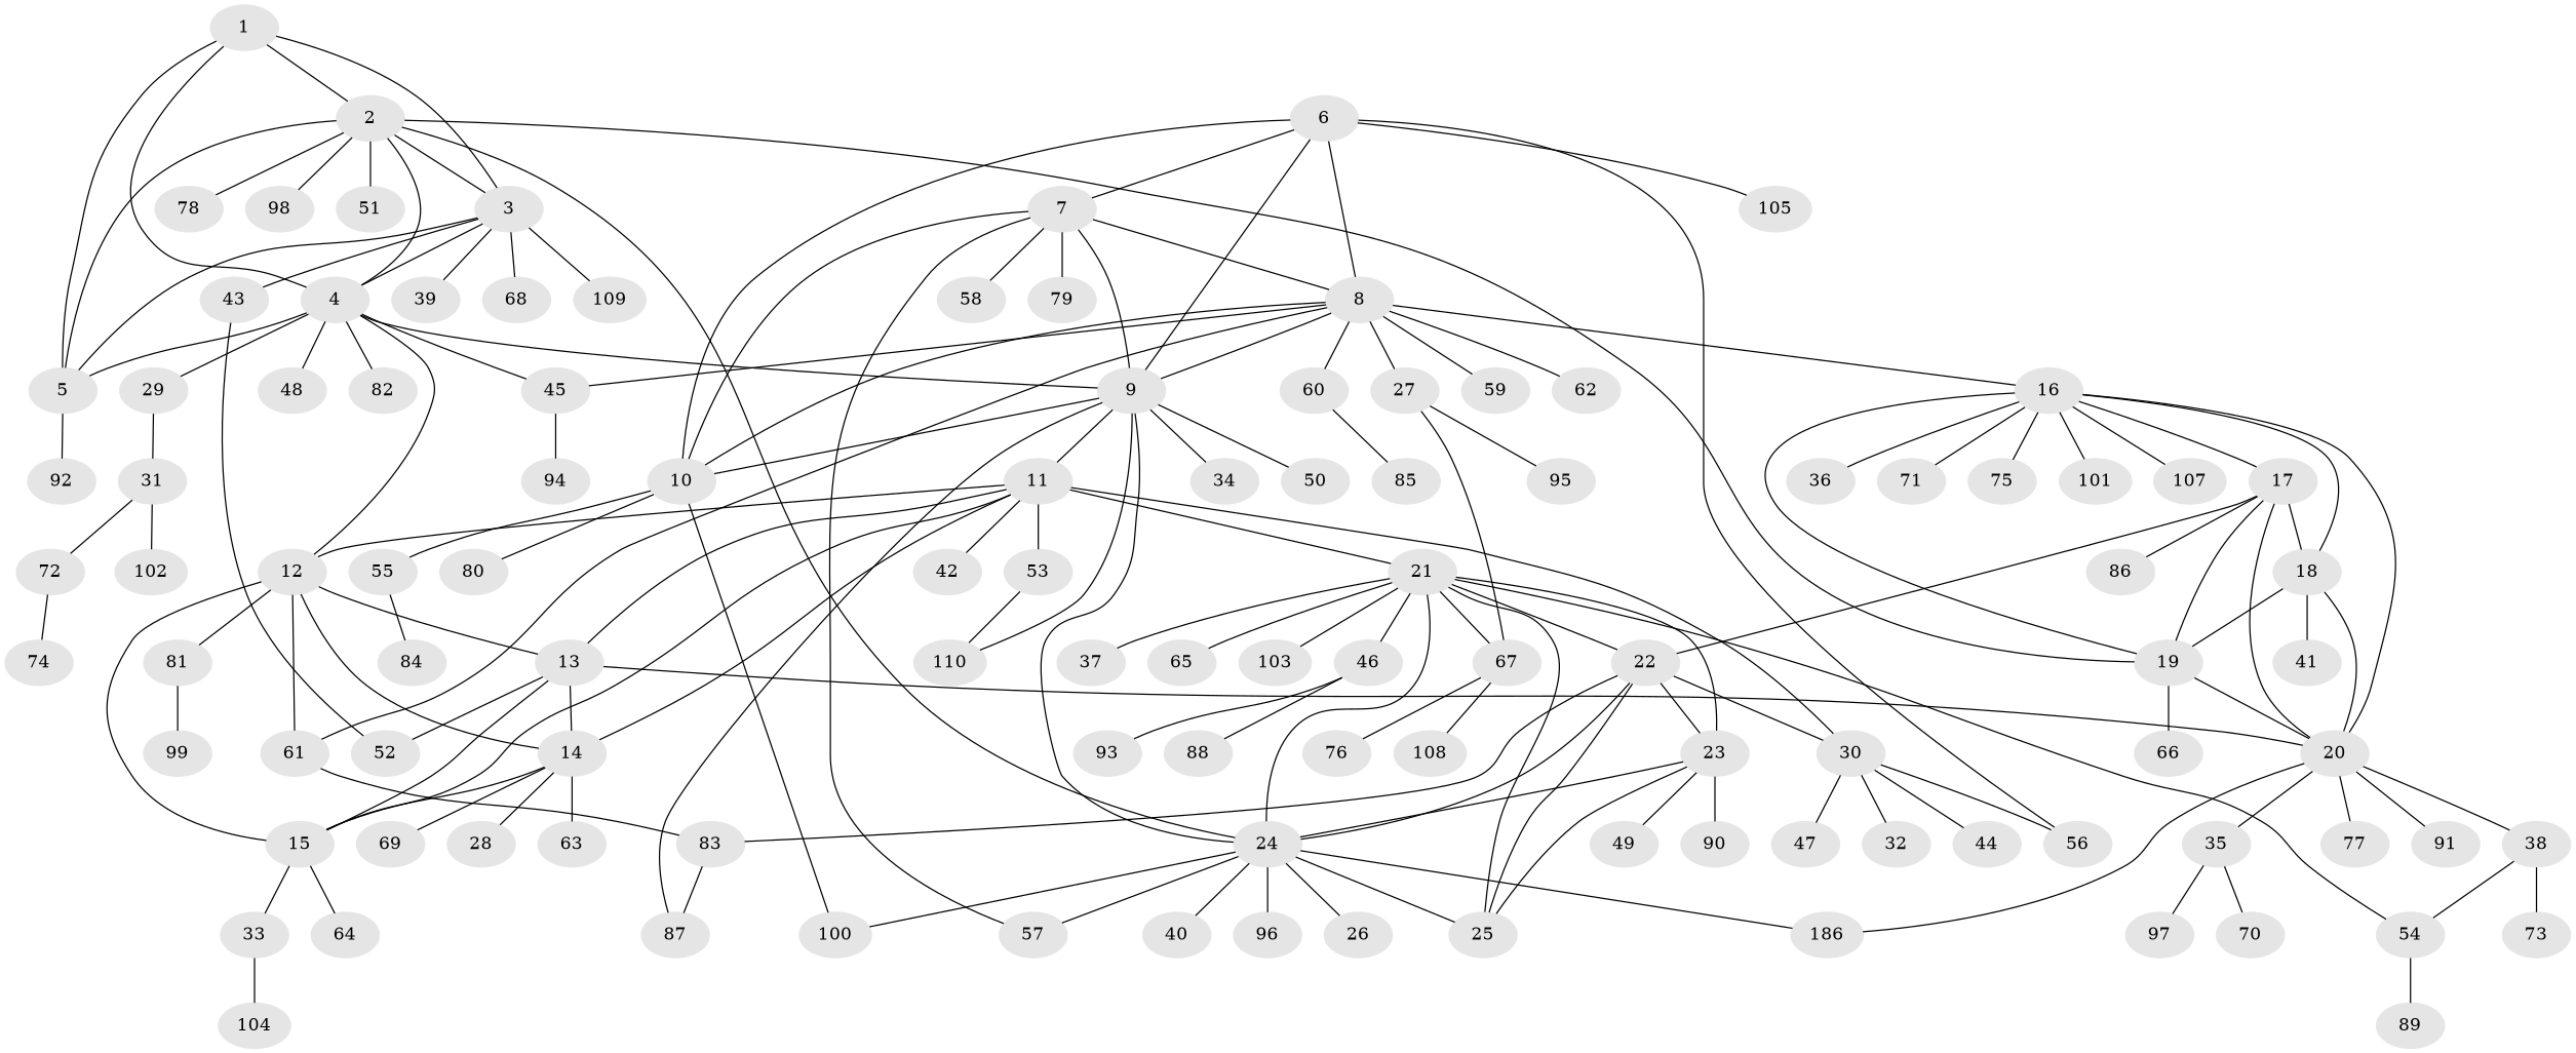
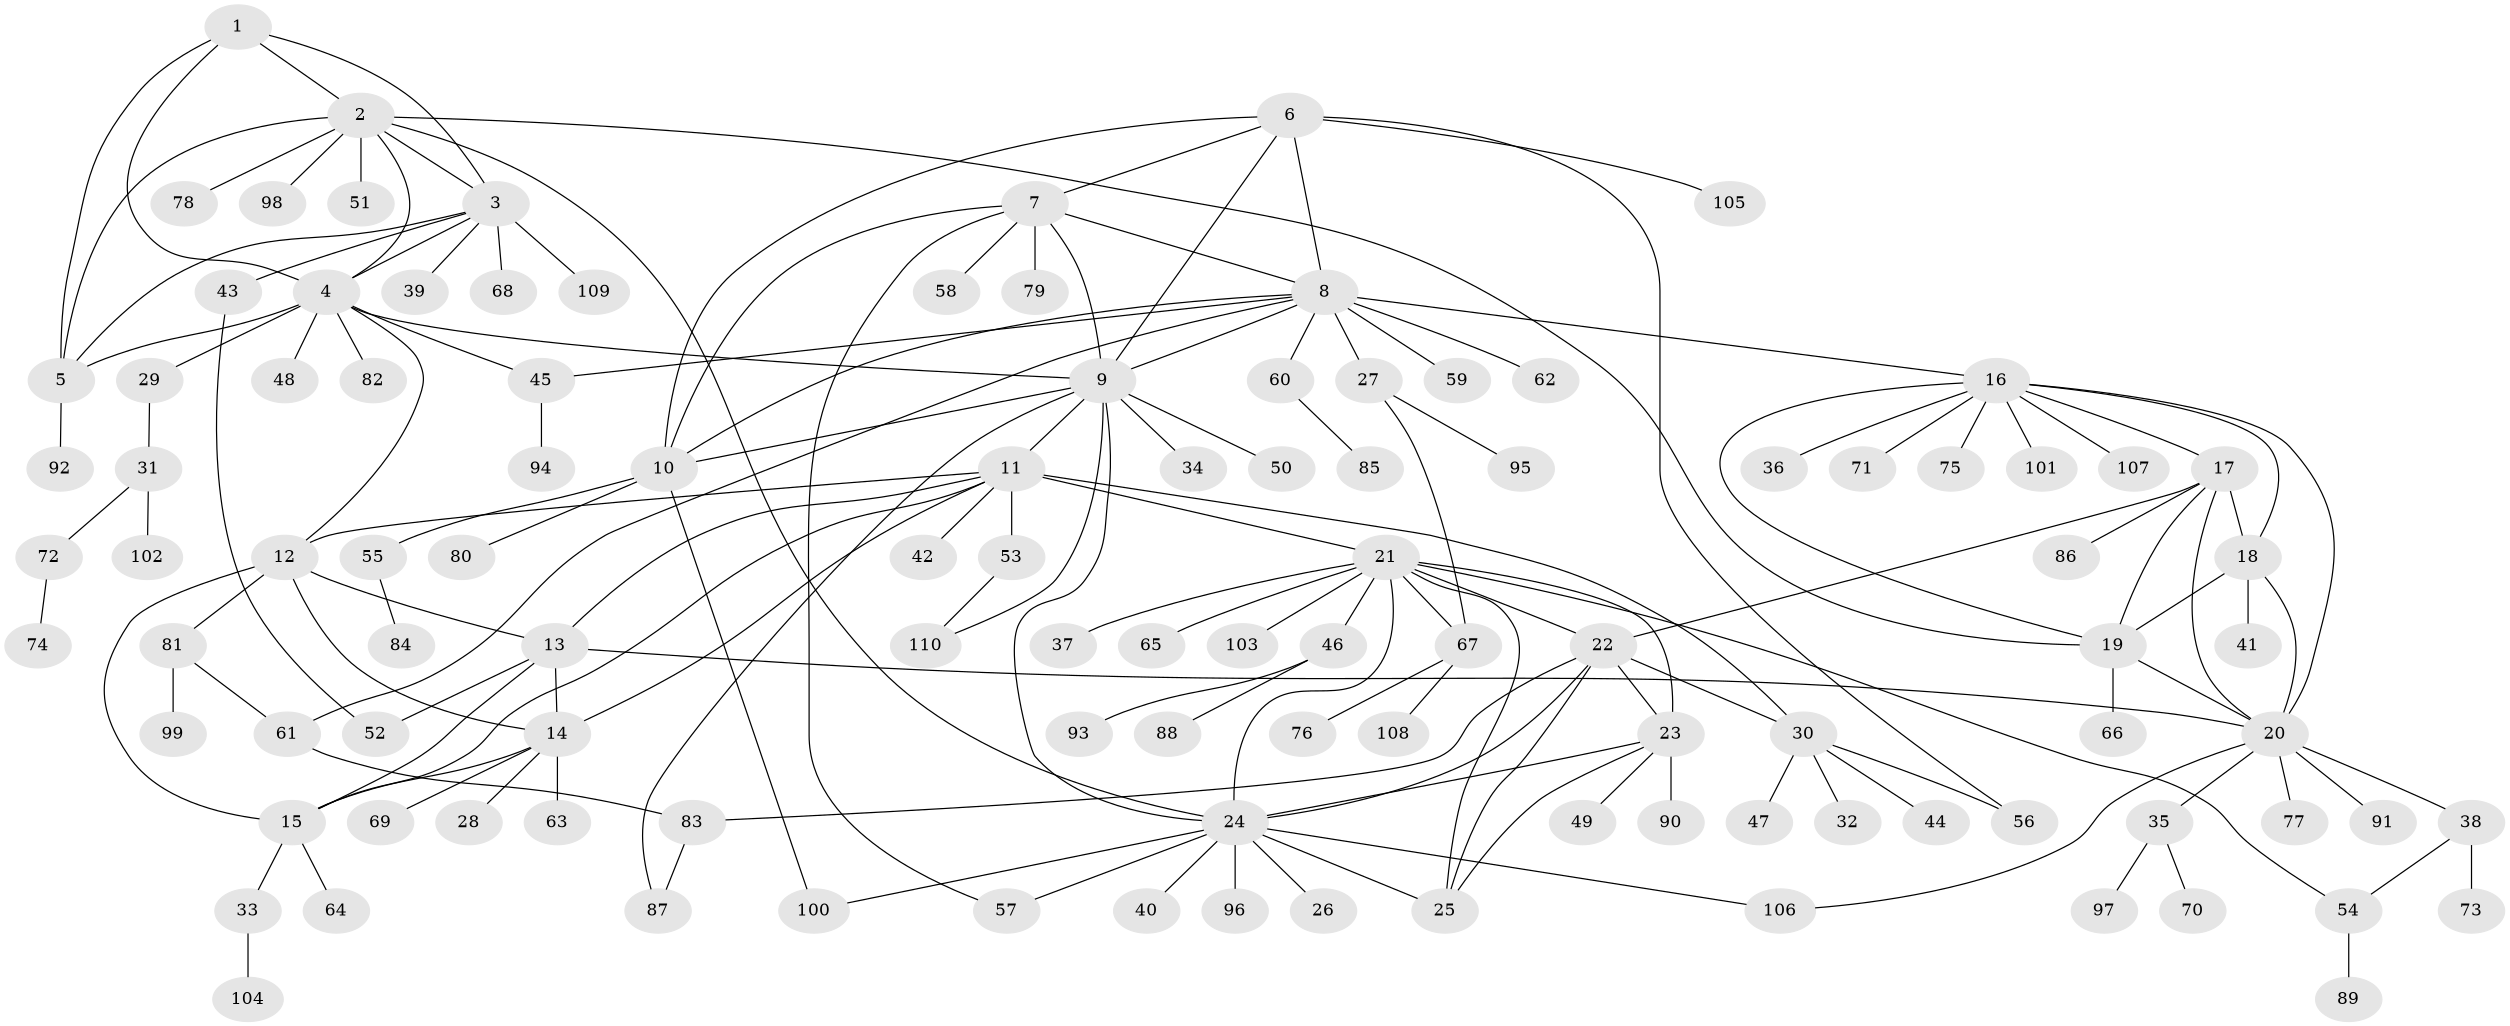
  graph {
    node [color=gray90 style=filled]
    1
    2
    3
    4
    5
    19
    24
    51
    78
    98
    39
    43
    68
    109
    9
    12
    29
    45
    48
    82
    92
    20
    66
    57
    100
-   106 [label=186]
+   106
    25
    26
    40
    96
    52
    10
    11
    34
    50
    87
    110
    61
    13
    14
    15
    81
    31
    94
    6
    7
    8
    56
    105
    58
    79
    16
    27
    59
    60
    62
    55
    80
    17
    18
    36
    71
    75
    101
    107
    67
    95
    85
    83
    21
    30
    42
    53
    84
    28
    63
    69
    33
    64
    22
    23
    37
    46
    54
    65
    103
    32
    44
    47
    99
    35
    38
    77
    91
    104
    86
    41
    70
    97
    73
    49
    90
    88
    93
    89
    76
    108
    72
    102
    74
    1 -- 2
    1 -- 3
    1 -- 4
    1 -- 5
    2 -- 3
    2 -- 4
    2 -- 5
    2 -- 19
    2 -- 24
    2 -- 51
    2 -- 78
    2 -- 98
    3 -- 4
    3 -- 5
    3 -- 39
    3 -- 43
    3 -- 68
    3 -- 109
    4 -- 5
    4 -- 9
    4 -- 12
    4 -- 29
    4 -- 45
    4 -- 48
    4 -- 82
    5 -- 92
    19 -- 20
    19 -- 66
    24 -- 57
    24 -- 100
    24 -- 106
    24 -- 25
    24 -- 26
    24 -- 40
    24 -- 96
    43 -- 52
    9 -- 24
    9 -- 10
    9 -- 11
    9 -- 34
    9 -- 50
    9 -- 87
    9 -- 110
-   12 -- 61
+   81 -- 61
    12 -- 13
    12 -- 14
    12 -- 15
    12 -- 81
    29 -- 31
    45 -- 94
    20 -- 106
    20 -- 35
    20 -- 38
    20 -- 77
    20 -- 91
    10 -- 100
    10 -- 55
    10 -- 80
    11 -- 12
    11 -- 13
    11 -- 14
    11 -- 15
    11 -- 21
    11 -- 30
    11 -- 42
    11 -- 53
    61 -- 83
    13 -- 20
    13 -- 52
    13 -- 14
    13 -- 15
    14 -- 15
    14 -- 28
    14 -- 63
    14 -- 69
    15 -- 33
    15 -- 64
    81 -- 99
    31 -- 72
    31 -- 102
    6 -- 9
    6 -- 10
    6 -- 7
    6 -- 8
    6 -- 56
    6 -- 105
    7 -- 9
    7 -- 57
    7 -- 10
    7 -- 8
    7 -- 58
    7 -- 79
    8 -- 9
    8 -- 45
    8 -- 10
    8 -- 61
    8 -- 16
    8 -- 27
    8 -- 59
    8 -- 60
    8 -- 62
    16 -- 19
    16 -- 20
    16 -- 17
    16 -- 18
    16 -- 36
    16 -- 71
    16 -- 75
    16 -- 101
    16 -- 107
    27 -- 67
    27 -- 95
    60 -- 85
    55 -- 84
    17 -- 19
    17 -- 20
    17 -- 18
    17 -- 22
    17 -- 86
    18 -- 19
    18 -- 20
    18 -- 41
    67 -- 76
    67 -- 108
    83 -- 87
    21 -- 24
    21 -- 25
    21 -- 67
    21 -- 22
    21 -- 23
    21 -- 37
    21 -- 46
    21 -- 54
    21 -- 65
    21 -- 103
    30 -- 56
    30 -- 32
    30 -- 44
    30 -- 47
    53 -- 110
    33 -- 104
    22 -- 24
    22 -- 25
    22 -- 83
    22 -- 30
    22 -- 23
    23 -- 24
    23 -- 25
    23 -- 49
    23 -- 90
    46 -- 88
    46 -- 93
    54 -- 89
    35 -- 70
    35 -- 97
    38 -- 54
    38 -- 73
    72 -- 74
  }
